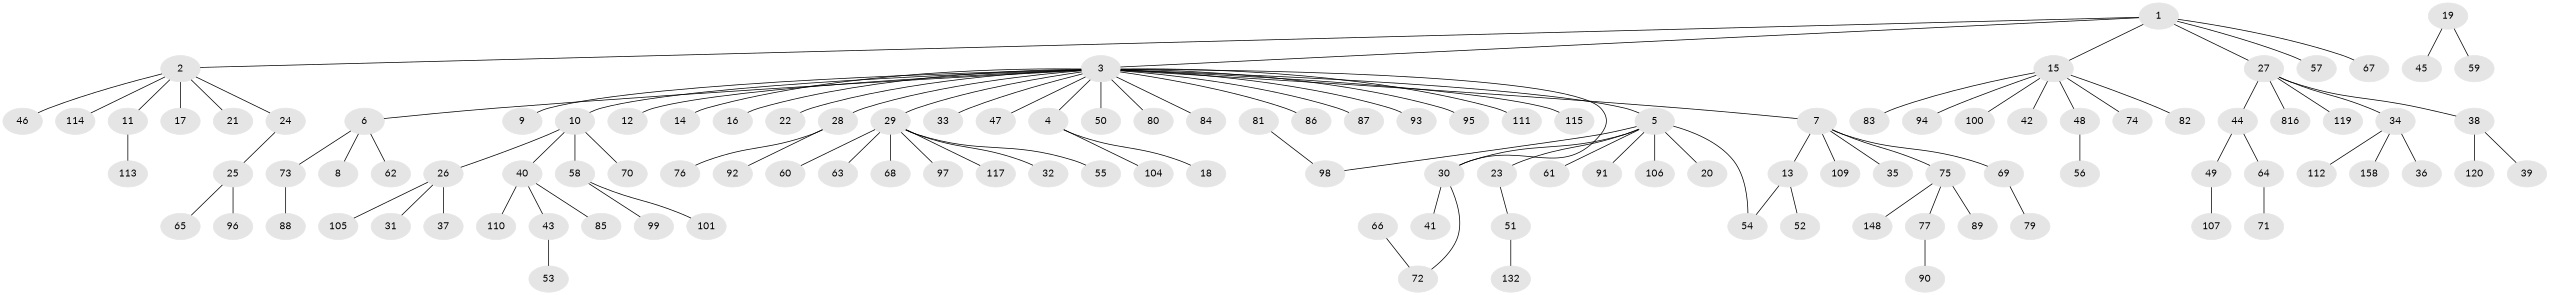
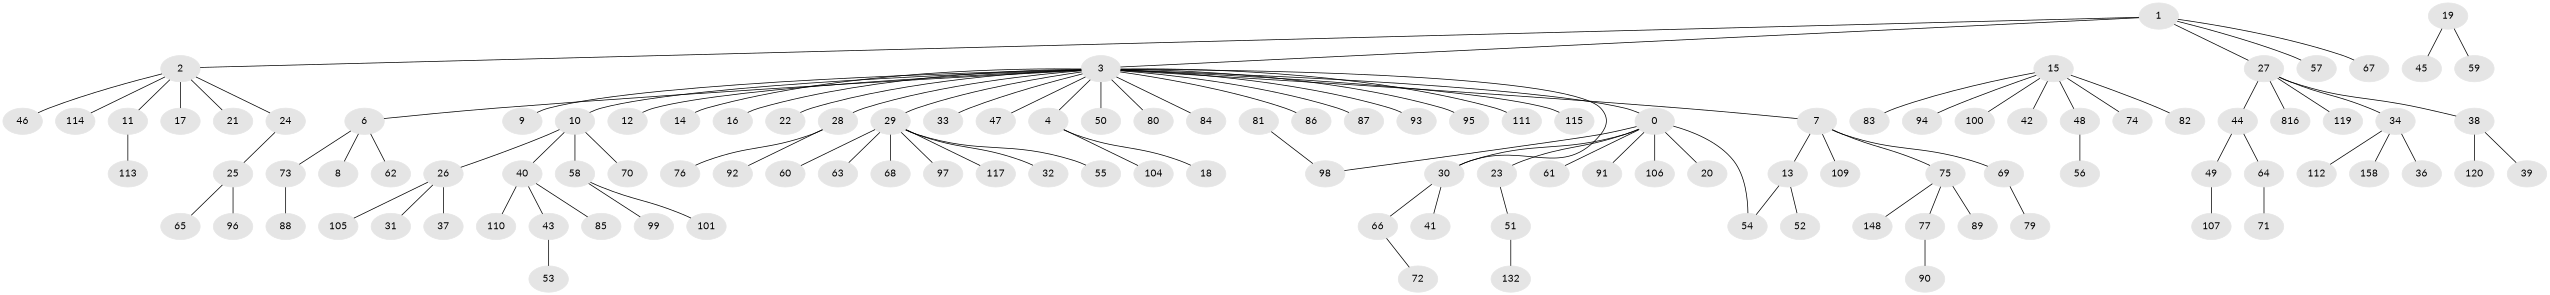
  graph {
    fontname=Lato
    node [color=gray90 fontname=Lato style=filled]
    edge [fontname=Lato]
    1
    2
    3
    15
    27
    57
    67
    11
    17
    21
    24
    46
    114
    4
-   5
+   5 [label=0]
    6
    7
    9
    10
    12
    14
    16
    22
    28
    29
    30
    33
    47
    50
    80
    84
    86
    87
    93
    95
    111
    115
    42
    48
    74
    82
    83
    94
    100
    34
    38
    44
    n48 [label=816]
    119
    113
    25
    18
    104
    20
    23
    54
    61
    91
    106
    98
    8
    62
    73
    13
-   35
    69
    75
    109
    26
    40
    58
    70
    76
    92
    32
    55
    60
    63
    68
    97
    117
    41
    66
    51
    81
    88
    52
    79
    77
    89
    n91 [label=148]
    31
    37
    105
    43
    85
    110
    99
    101
    19
    45
    59
    56
    n104 [label=132]
    65
    96
    36
    112
    n109 [label=158]
    39
    120
    49
    64
    72
    53
    107
    71
    90
    1 -- 2
    1 -- 3
-   1 -- 15
    1 -- 27
    1 -- 57
    1 -- 67
    2 -- 11
    2 -- 17
    2 -- 21
    2 -- 24
    2 -- 46
    2 -- 114
    3 -- 4
    3 -- 5
    3 -- 6
    3 -- 7
    3 -- 9
    3 -- 10
    3 -- 12
    3 -- 14
    3 -- 16
    3 -- 22
    3 -- 28
    3 -- 29
    3 -- 30
    3 -- 33
    3 -- 47
    3 -- 50
    3 -- 80
    3 -- 84
    3 -- 86
    3 -- 87
    3 -- 93
    3 -- 95
    3 -- 111
    3 -- 115
    15 -- 42
    15 -- 48
    15 -- 74
    15 -- 82
    15 -- 83
    15 -- 94
    15 -- 100
    27 -- 34
    27 -- 38
    27 -- 44
    27 -- n48
    27 -- 119
    11 -- 113
    24 -- 25
    4 -- 18
    4 -- 104
    5 -- 30
    5 -- 20
    5 -- 23
    5 -- 54
    5 -- 61
    5 -- 91
    5 -- 106
    5 -- 98
    6 -- 8
    6 -- 62
    6 -- 73
    7 -- 13
-   7 -- 35
    7 -- 69
    7 -- 75
    7 -- 109
    10 -- 26
    10 -- 40
    10 -- 58
    10 -- 70
    28 -- 76
    28 -- 92
    29 -- 32
    29 -- 55
    29 -- 60
    29 -- 63
    29 -- 68
    29 -- 97
    29 -- 117
    30 -- 41
-   30 -- 72
+   30 -- 66
    48 -- 56
    34 -- 36
    34 -- 112
    34 -- n109
    38 -- 39
    38 -- 120
    44 -- 49
    44 -- 64
    25 -- 65
    25 -- 96
    23 -- 51
    73 -- 88
    13 -- 54
    13 -- 52
    69 -- 79
    75 -- 77
    75 -- 89
    75 -- n91
    26 -- 31
    26 -- 37
    26 -- 105
    40 -- 43
    40 -- 85
    40 -- 110
    58 -- 99
    58 -- 101
    66 -- 72
    51 -- n104
    81 -- 98
    77 -- 90
    43 -- 53
    19 -- 45
    19 -- 59
    49 -- 107
    64 -- 71
  }
